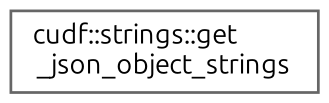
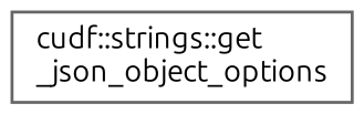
  digraph {
    rankdir=LR
    fontname=Ubuntu
-   n1 [color=grey40 fillcolor=white fontname=Ubuntu fontsize=10 height=0.2 label="cudf::strings::get\l_json_object_strings" shape=box style=filled width=0.4]
+   n1 [color=grey40 fillcolor=white fontname=Ubuntu fontsize=10 height=0.2 label="cudf::strings::get\l_json_object_options" shape=box style=filled width=0.4]
  }
